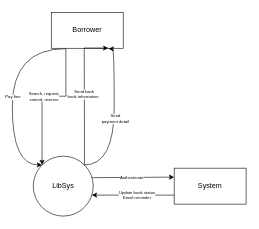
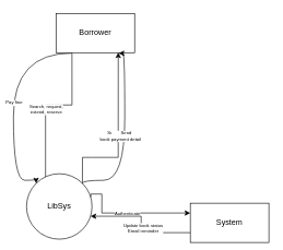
  <mxCell id="0" />
  <mxCell id="1" parent="0" />
  <mxCell id="2" style="edgeStyle=orthogonalEdgeStyle;rounded=0;orthogonalLoop=1;jettySize=auto;html=1;exitX=0.203;exitY=1.006;exitDx=0;exitDy=0;entryX=0;entryY=0;entryDx=0;entryDy=0;exitPerimeter=0;" parent="1" source="9" target="6" edge="1"><mxGeometry relative="1" as="geometry"><mxPoint x="50.36" y="160" as="sourcePoint" /><mxPoint x="45.005" y="274.645" as="targetPoint" /><Array as="points"><mxPoint x="69" y="160" /></Array></mxGeometry></mxCell>
  <mxCell id="3" value="&lt;div style=&quot;font-size: 7px;&quot;&gt;Search, request, &lt;br&gt;extend, reserve&lt;/div&gt;" style="edgeLabel;html=1;align=center;verticalAlign=middle;resizable=0;points=[];" parent="2" vertex="1" connectable="0"><mxGeometry relative="1" as="geometry"><mxPoint as="offset" /></mxGeometry></mxCell>
  <mxCell id="4" style="edgeStyle=orthogonalEdgeStyle;rounded=0;orthogonalLoop=1;jettySize=auto;html=1;exitX=0.982;exitY=0.358;exitDx=0;exitDy=0;entryX=0;entryY=0.25;entryDx=0;entryDy=0;exitPerimeter=0;" parent="1" source="6" target="14" edge="1"><mxGeometry relative="1" as="geometry"><Array as="points"><mxPoint x="155" y="296" /></Array></mxGeometry></mxCell>
  <mxCell id="5" value="Authenticate" style="edgeLabel;html=1;align=center;verticalAlign=middle;resizable=0;points=[];fontSize=7;" parent="4" vertex="1" connectable="0"><mxGeometry x="-0.043" relative="1" as="geometry"><mxPoint as="offset" /></mxGeometry></mxCell>
- <mxCell id="6" value="LibSys" style="ellipse;whiteSpace=wrap;html=1;" parent="1" vertex="1"><mxGeometry x="55" y="260" width="100" height="100" as="geometry" /></mxCell>
+ <mxCell id="6" value="LibSys" style="ellipse;whiteSpace=wrap;html=1;" parent="1" vertex="1"><mxGeometry x="40" y="265" width="100" height="100" as="geometry" /></mxCell>
  <mxCell id="7" style="edgeStyle=orthogonalEdgeStyle;rounded=0;orthogonalLoop=1;jettySize=auto;html=1;exitX=0.203;exitY=1.011;exitDx=0;exitDy=0;entryX=0;entryY=0;entryDx=0;entryDy=0;curved=1;exitPerimeter=0;" parent="1" source="9" target="6" edge="1"><mxGeometry relative="1" as="geometry"><Array as="points"><mxPoint x="20" y="81" /><mxPoint x="20" y="275" /></Array></mxGeometry></mxCell>
  <mxCell id="8" value="Pay fine" style="edgeLabel;html=1;align=center;verticalAlign=middle;resizable=0;points=[];fontSize=7;" parent="7" vertex="1" connectable="0"><mxGeometry x="0.019" relative="1" as="geometry"><mxPoint as="offset" /></mxGeometry></mxCell>
  <mxCell id="9" value="Borrower" style="rounded=0;whiteSpace=wrap;html=1;" parent="1" vertex="1"><mxGeometry x="85" y="20" width="120" height="60" as="geometry" /></mxCell>
  <mxCell id="10" style="edgeStyle=orthogonalEdgeStyle;rounded=0;orthogonalLoop=1;jettySize=auto;html=1;exitX=1;exitY=0;exitDx=0;exitDy=0;entryX=0.792;entryY=0.994;entryDx=0;entryDy=0;entryPerimeter=0;" parent="1" source="6" target="9" edge="1"><mxGeometry relative="1" as="geometry"><mxPoint x="140" y="170" as="targetPoint" /><Array as="points"><mxPoint x="140" y="240" /><mxPoint x="140" y="240" /></Array></mxGeometry></mxCell>
  <mxCell id="11" value="&lt;font style=&quot;font-size: 7px;&quot;&gt;Send back &lt;br style=&quot;font-size: 7px;&quot;&gt;book information&amp;nbsp;&amp;nbsp;&lt;/font&gt;" style="edgeLabel;html=1;align=center;verticalAlign=middle;resizable=0;points=[];fontSize=7;" parent="10" vertex="1" connectable="0"><mxGeometry y="1" relative="1" as="geometry"><mxPoint as="offset" /></mxGeometry></mxCell>
  <mxCell id="12" style="edgeStyle=orthogonalEdgeStyle;rounded=0;orthogonalLoop=1;jettySize=auto;html=1;exitX=1;exitY=0;exitDx=0;exitDy=0;entryX=0.798;entryY=1.017;entryDx=0;entryDy=0;entryPerimeter=0;curved=1;" parent="1" source="6" target="9" edge="1"><mxGeometry relative="1" as="geometry"><Array as="points"><mxPoint x="190" y="275" /><mxPoint x="190" y="81" /></Array></mxGeometry></mxCell>
  <mxCell id="13" value="&lt;font style=&quot;font-size: 7px;&quot;&gt;Send &lt;br style=&quot;font-size: 7px;&quot;&gt;payment detail&lt;/font&gt;" style="edgeLabel;html=1;align=center;verticalAlign=middle;resizable=0;points=[];fontSize=7;" parent="12" vertex="1" connectable="0"><mxGeometry x="0.006" y="-1" relative="1" as="geometry"><mxPoint as="offset" /></mxGeometry></mxCell>
- <mxCell id="14" value="System" style="rounded=0;whiteSpace=wrap;html=1;" parent="1" vertex="1"><mxGeometry x="290" y="280" width="120" height="60" as="geometry" /></mxCell>
+ <mxCell id="14" value="System" style="rounded=0;whiteSpace=wrap;html=1;" parent="1" vertex="1"><mxGeometry x="290" y="310" width="120" height="60" as="geometry" /></mxCell>
  <mxCell id="15" style="edgeStyle=orthogonalEdgeStyle;rounded=0;orthogonalLoop=1;jettySize=auto;html=1;exitX=0;exitY=0.75;exitDx=0;exitDy=0;entryX=0.977;entryY=0.649;entryDx=0;entryDy=0;entryPerimeter=0;" parent="1" source="14" target="6" edge="1"><mxGeometry relative="1" as="geometry" /></mxCell>
  <mxCell id="16" value="Update book status&lt;br style=&quot;font-size: 7px;&quot;&gt;Email reminder" style="edgeLabel;html=1;align=center;verticalAlign=middle;resizable=0;points=[];fontSize=7;" parent="15" vertex="1" connectable="0"><mxGeometry x="-0.073" y="-1" relative="1" as="geometry"><mxPoint x="1" as="offset" /></mxGeometry></mxCell>
